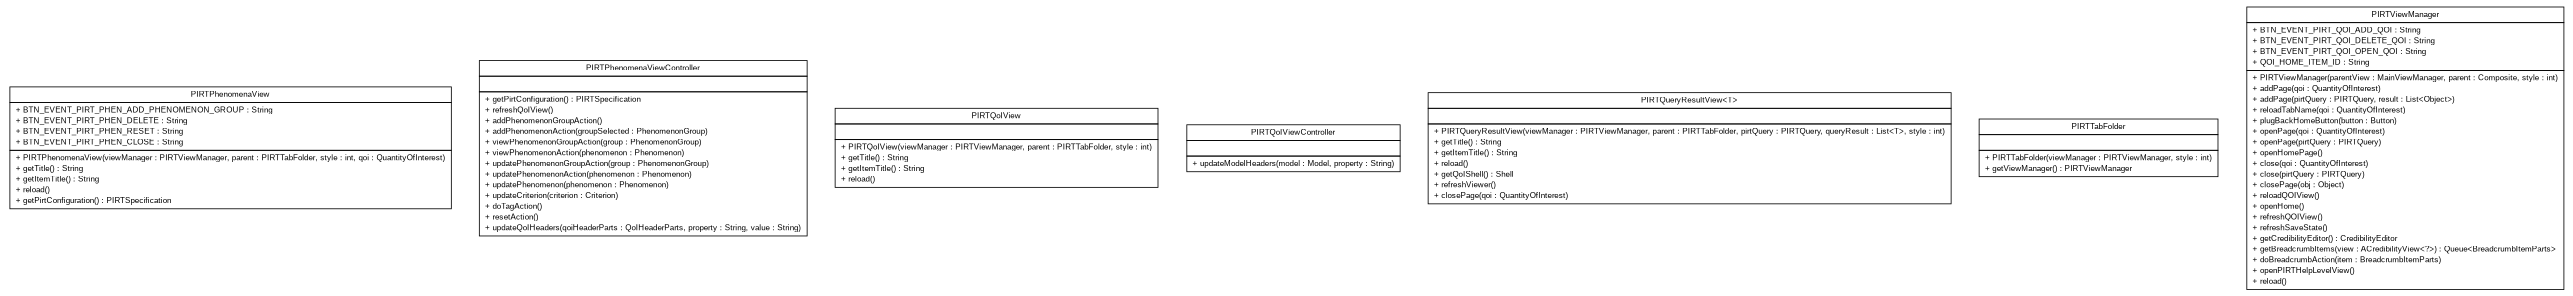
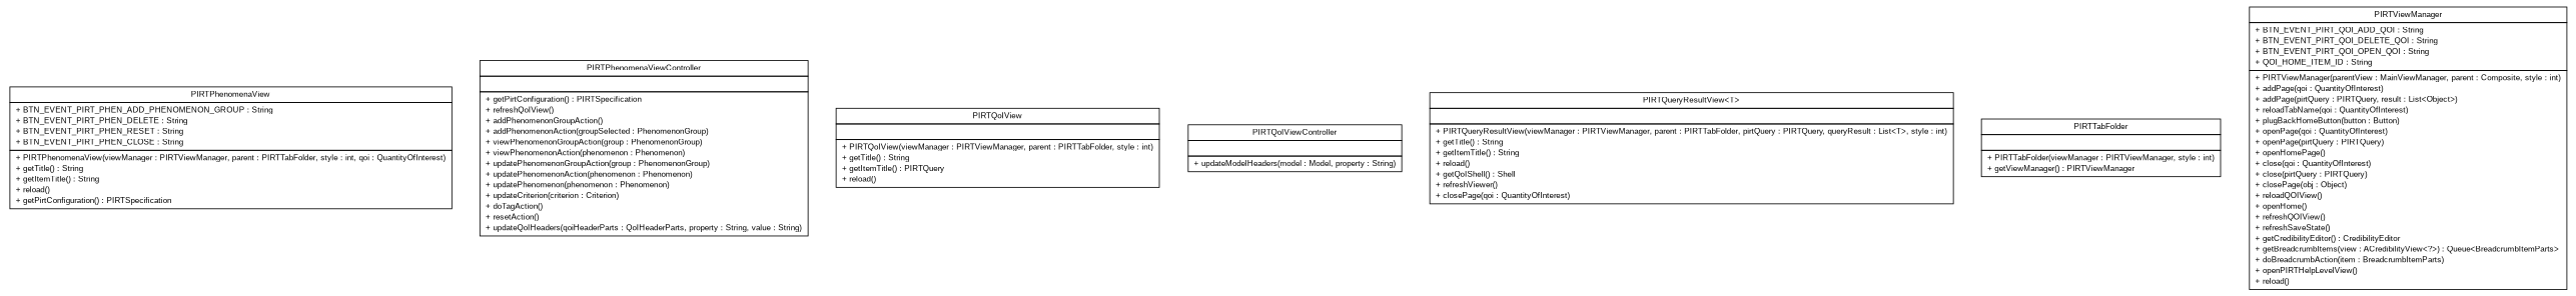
  digraph {
    nodesep=0.25
    ranksep=0.5
    node [fontcolor=black fontname=arial fontsize=10.0 shape=plaintext]
    n1 [label=<<table title="gov.sandia.cf.parts.ui.pirt.PIRTPhenomenaView" border="0" cellborder="1" cellspacing="0" cellpadding="2" port="p" href="./PIRTPhenomenaView.html"> 		<tr><td><table border="0" cellspacing="0" cellpadding="1"> <tr><td align="center" balign="center"> PIRTPhenomenaView </td></tr> 		</table></td></tr> 		<tr><td><table border="0" cellspacing="0" cellpadding="1"> <tr><td align="left" balign="left"> + BTN_EVENT_PIRT_PHEN_ADD_PHENOMENON_GROUP : String </td></tr> <tr><td align="left" balign="left"> + BTN_EVENT_PIRT_PHEN_DELETE : String </td></tr> <tr><td align="left" balign="left"> + BTN_EVENT_PIRT_PHEN_RESET : String </td></tr> <tr><td align="left" balign="left"> + BTN_EVENT_PIRT_PHEN_CLOSE : String </td></tr> 		</table></td></tr> 		<tr><td><table border="0" cellspacing="0" cellpadding="1"> <tr><td align="left" balign="left"> + PIRTPhenomenaView(viewManager : PIRTViewManager, parent : PIRTTabFolder, style : int, qoi : QuantityOfInterest) </td></tr> <tr><td align="left" balign="left"> + getTitle() : String </td></tr> <tr><td align="left" balign="left"> + getItemTitle() : String </td></tr> <tr><td align="left" balign="left"> + reload() </td></tr> <tr><td align="left" balign="left"> + getPirtConfiguration() : PIRTSpecification </td></tr> 		</table></td></tr> 		</table>>]
    n2 [label=<<table title="gov.sandia.cf.parts.ui.pirt.PIRTPhenomenaViewController" border="0" cellborder="1" cellspacing="0" cellpadding="2" port="p" href="./PIRTPhenomenaViewController.html"> 		<tr><td><table border="0" cellspacing="0" cellpadding="1"> <tr><td align="center" balign="center"> PIRTPhenomenaViewController </td></tr> 		</table></td></tr> 		<tr><td><table border="0" cellspacing="0" cellpadding="1"> <tr><td align="left" balign="left">  </td></tr> 		</table></td></tr> 		<tr><td><table border="0" cellspacing="0" cellpadding="1"> <tr><td align="left" balign="left"> + getPirtConfiguration() : PIRTSpecification </td></tr> <tr><td align="left" balign="left"> + refreshQoIView() </td></tr> <tr><td align="left" balign="left"> + addPhenomenonGroupAction() </td></tr> <tr><td align="left" balign="left"> + addPhenomenonAction(groupSelected : PhenomenonGroup) </td></tr> <tr><td align="left" balign="left"> + viewPhenomenonGroupAction(group : PhenomenonGroup) </td></tr> <tr><td align="left" balign="left"> + viewPhenomenonAction(phenomenon : Phenomenon) </td></tr> <tr><td align="left" balign="left"> + updatePhenomenonGroupAction(group : PhenomenonGroup) </td></tr> <tr><td align="left" balign="left"> + updatePhenomenonAction(phenomenon : Phenomenon) </td></tr> <tr><td align="left" balign="left"> + updatePhenomenon(phenomenon : Phenomenon) </td></tr> <tr><td align="left" balign="left"> + updateCriterion(criterion : Criterion) </td></tr> <tr><td align="left" balign="left"> + doTagAction() </td></tr> <tr><td align="left" balign="left"> + resetAction() </td></tr> <tr><td align="left" balign="left"> + updateQoIHeaders(qoiHeaderParts : QoIHeaderParts, property : String, value : String) </td></tr> 		</table></td></tr> 		</table>>]
-   n3 [label=<<table title="gov.sandia.cf.parts.ui.pirt.PIRTQoIView" border="0" cellborder="1" cellspacing="0" cellpadding="2" port="p" href="./PIRTQoIView.html"> 		<tr><td><table border="0" cellspacing="0" cellpadding="1"> <tr><td align="center" balign="center"> PIRTQoIView </td></tr> 		</table></td></tr> 		<tr><td><table border="0" cellspacing="0" cellpadding="1"> <tr><td align="left" balign="left">  </td></tr> 		</table></td></tr> 		<tr><td><table border="0" cellspacing="0" cellpadding="1"> <tr><td align="left" balign="left"> + PIRTQoIView(viewManager : PIRTViewManager, parent : PIRTTabFolder, style : int) </td></tr> <tr><td align="left" balign="left"> + getTitle() : String </td></tr> <tr><td align="left" balign="left"> + getItemTitle() : String </td></tr> <tr><td align="left" balign="left"> + reload() </td></tr> 		</table></td></tr> 		</table>>]
+   n3 [label=<<table title="gov.sandia.cf.parts.ui.pirt.PIRTQoIView" border="0" cellborder="1" cellspacing="0" cellpadding="2" port="p" href="./PIRTQoIView.html"> 		<tr><td><table border="0" cellspacing="0" cellpadding="1"> <tr><td align="center" balign="center"> PIRTQoIView </td></tr> 		</table></td></tr> 		<tr><td><table border="0" cellspacing="0" cellpadding="1"> <tr><td align="left" balign="left">  </td></tr> 		</table></td></tr> 		<tr><td><table border="0" cellspacing="0" cellpadding="1"> <tr><td align="left" balign="left"> + PIRTQoIView(viewManager : PIRTViewManager, parent : PIRTTabFolder, style : int) </td></tr> <tr><td align="left" balign="left"> + getTitle() : String </td></tr> <tr><td align="left" balign="left"> + getItemTitle() : PIRTQuery </td></tr> <tr><td align="left" balign="left"> + reload() </td></tr> 		</table></td></tr> 		</table>>]
    n4 [label=<<table title="gov.sandia.cf.parts.ui.pirt.PIRTQoIViewController" border="0" cellborder="1" cellspacing="0" cellpadding="2" port="p" href="./PIRTQoIViewController.html"> 		<tr><td><table border="0" cellspacing="0" cellpadding="1"> <tr><td align="center" balign="center"> PIRTQoIViewController </td></tr> 		</table></td></tr> 		<tr><td><table border="0" cellspacing="0" cellpadding="1"> <tr><td align="left" balign="left">  </td></tr> 		</table></td></tr> 		<tr><td><table border="0" cellspacing="0" cellpadding="1"> <tr><td align="left" balign="left"> + updateModelHeaders(model : Model, property : String) </td></tr> 		</table></td></tr> 		</table>>]
    n5 [label=<<table title="gov.sandia.cf.parts.ui.pirt.PIRTQueryResultView" border="0" cellborder="1" cellspacing="0" cellpadding="2" port="p" href="./PIRTQueryResultView.html"> 		<tr><td><table border="0" cellspacing="0" cellpadding="1"> <tr><td align="center" balign="center"> PIRTQueryResultView&lt;T&gt; </td></tr> 		</table></td></tr> 		<tr><td><table border="0" cellspacing="0" cellpadding="1"> <tr><td align="left" balign="left">  </td></tr> 		</table></td></tr> 		<tr><td><table border="0" cellspacing="0" cellpadding="1"> <tr><td align="left" balign="left"> + PIRTQueryResultView(viewManager : PIRTViewManager, parent : PIRTTabFolder, pirtQuery : PIRTQuery, queryResult : List&lt;T&gt;, style : int) </td></tr> <tr><td align="left" balign="left"> + getTitle() : String </td></tr> <tr><td align="left" balign="left"> + getItemTitle() : String </td></tr> <tr><td align="left" balign="left"> + reload() </td></tr> <tr><td align="left" balign="left"> + getQoIShell() : Shell </td></tr> <tr><td align="left" balign="left"> + refreshViewer() </td></tr> <tr><td align="left" balign="left"> + closePage(qoi : QuantityOfInterest) </td></tr> 		</table></td></tr> 		</table>>]
    n6 [label=<<table title="gov.sandia.cf.parts.ui.pirt.PIRTTabFolder" border="0" cellborder="1" cellspacing="0" cellpadding="2" port="p" href="./PIRTTabFolder.html"> 		<tr><td><table border="0" cellspacing="0" cellpadding="1"> <tr><td align="center" balign="center"> PIRTTabFolder </td></tr> 		</table></td></tr> 		<tr><td><table border="0" cellspacing="0" cellpadding="1"> <tr><td align="left" balign="left">  </td></tr> 		</table></td></tr> 		<tr><td><table border="0" cellspacing="0" cellpadding="1"> <tr><td align="left" balign="left"> + PIRTTabFolder(viewManager : PIRTViewManager, style : int) </td></tr> <tr><td align="left" balign="left"> + getViewManager() : PIRTViewManager </td></tr> 		</table></td></tr> 		</table>>]
    n7 [label=<<table title="gov.sandia.cf.parts.ui.pirt.PIRTViewManager" border="0" cellborder="1" cellspacing="0" cellpadding="2" port="p" href="./PIRTViewManager.html"> 		<tr><td><table border="0" cellspacing="0" cellpadding="1"> <tr><td align="center" balign="center"> PIRTViewManager </td></tr> 		</table></td></tr> 		<tr><td><table border="0" cellspacing="0" cellpadding="1"> <tr><td align="left" balign="left"> + BTN_EVENT_PIRT_QOI_ADD_QOI : String </td></tr> <tr><td align="left" balign="left"> + BTN_EVENT_PIRT_QOI_DELETE_QOI : String </td></tr> <tr><td align="left" balign="left"> + BTN_EVENT_PIRT_QOI_OPEN_QOI : String </td></tr> <tr><td align="left" balign="left"> + QOI_HOME_ITEM_ID : String </td></tr> 		</table></td></tr> 		<tr><td><table border="0" cellspacing="0" cellpadding="1"> <tr><td align="left" balign="left"> + PIRTViewManager(parentView : MainViewManager, parent : Composite, style : int) </td></tr> <tr><td align="left" balign="left"> + addPage(qoi : QuantityOfInterest) </td></tr> <tr><td align="left" balign="left"> + addPage(pirtQuery : PIRTQuery, result : List&lt;Object&gt;) </td></tr> <tr><td align="left" balign="left"> + reloadTabName(qoi : QuantityOfInterest) </td></tr> <tr><td align="left" balign="left"> + plugBackHomeButton(button : Button) </td></tr> <tr><td align="left" balign="left"> + openPage(qoi : QuantityOfInterest) </td></tr> <tr><td align="left" balign="left"> + openPage(pirtQuery : PIRTQuery) </td></tr> <tr><td align="left" balign="left"> + openHomePage() </td></tr> <tr><td align="left" balign="left"> + close(qoi : QuantityOfInterest) </td></tr> <tr><td align="left" balign="left"> + close(pirtQuery : PIRTQuery) </td></tr> <tr><td align="left" balign="left"> + closePage(obj : Object) </td></tr> <tr><td align="left" balign="left"> + reloadQOIView() </td></tr> <tr><td align="left" balign="left"> + openHome() </td></tr> <tr><td align="left" balign="left"> + refreshQOIView() </td></tr> <tr><td align="left" balign="left"> + refreshSaveState() </td></tr> <tr><td align="left" balign="left"> + getCredibilityEditor() : CredibilityEditor </td></tr> <tr><td align="left" balign="left"> + getBreadcrumbItems(view : ACredibilityView&lt;?&gt;) : Queue&lt;BreadcrumbItemParts&gt; </td></tr> <tr><td align="left" balign="left"> + doBreadcrumbAction(item : BreadcrumbItemParts) </td></tr> <tr><td align="left" balign="left"> + openPIRTHelpLevelView() </td></tr> <tr><td align="left" balign="left"> + reload() </td></tr> 		</table></td></tr> 		</table>>]
  }
